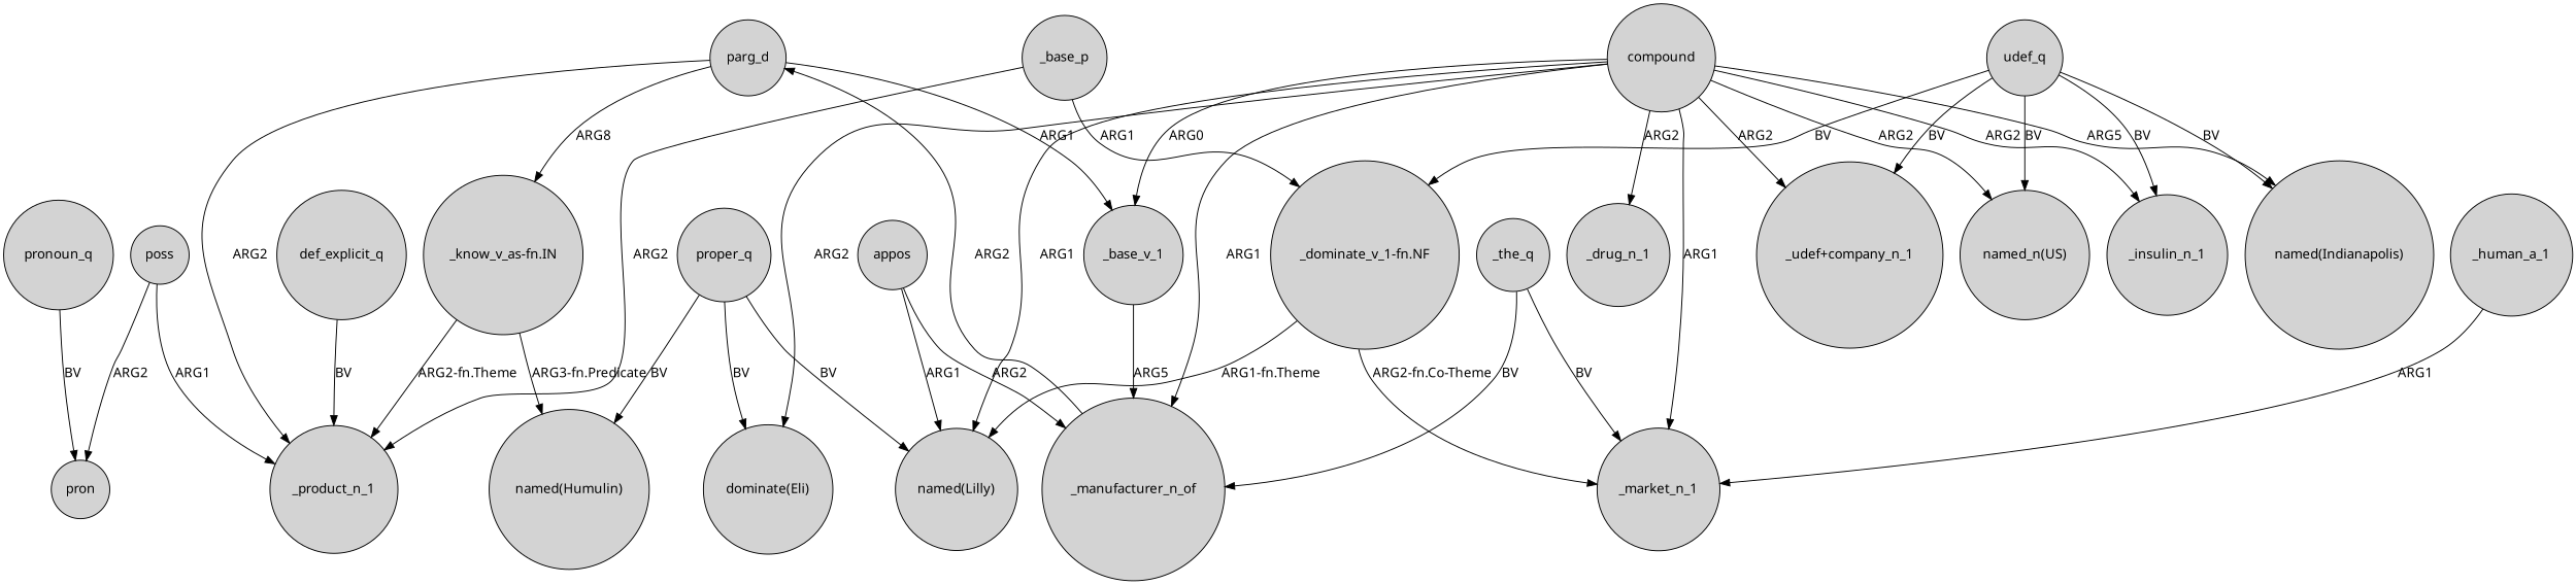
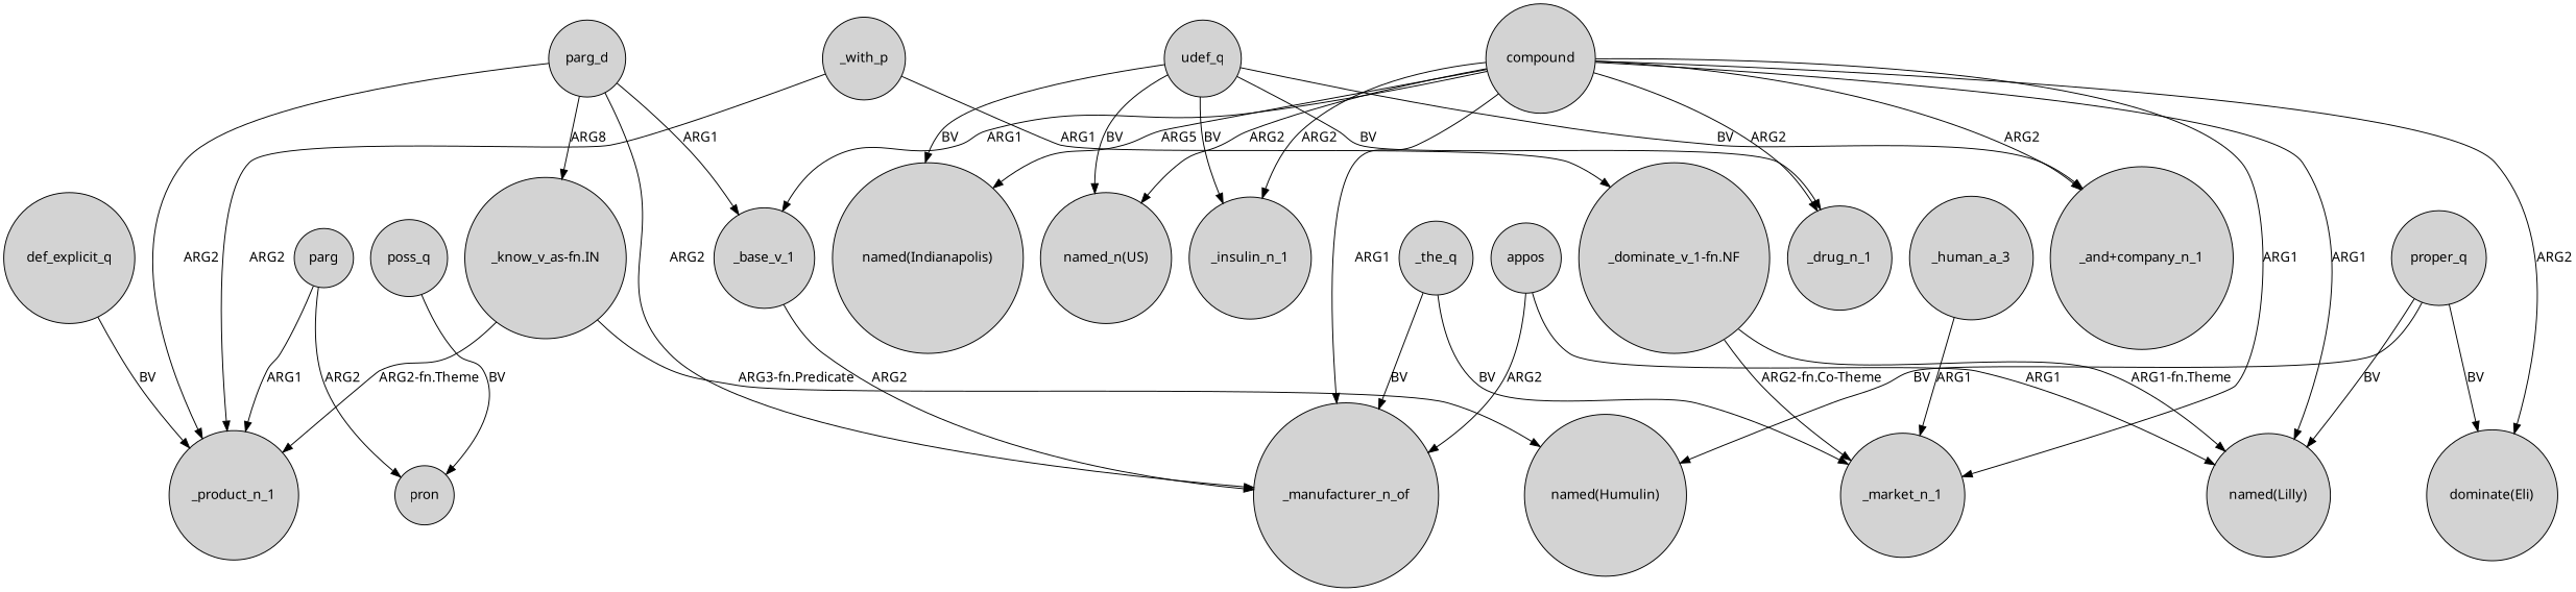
  digraph {
    fontname="Noto Sans"
    node [fontname="Noto Sans" shape=circle style=filled]
    edge [fontname="Noto Sans"]
    def_explicit_q
    _product_n_1
    udef_q
    _insulin_n_1
    "named_n(US)"
    "named(Indianapolis)"
    _drug_n_1
-   "_and+company_n_1" [label="_udef+company_n_1"]
+   "_and+company_n_1"
    parg_d
    _manufacturer_n_of
    "_know_v_as-fn.IN"
    _base_v_1
    "named(Humulin)"
    compound
    _market_n_1
    "named(Lilly)"
    n17 [label="dominate(Eli)"]
-   poss
+   poss [label=parg]
    pron
-   _human_a_1
+   _human_a_1 [label=_human_a_3]
    "_dominate_v_1-fn.NF"
    appos
-   pronoun_q
+   pronoun_q [label=poss_q]
    proper_q
    _the_q
-   _with_p [label=_base_p]
+   _with_p
    def_explicit_q -> _product_n_1 [label=BV]
    udef_q -> _insulin_n_1 [label=BV]
    udef_q -> "named_n(US)" [label=BV]
    udef_q -> "named(Indianapolis)" [label=BV]
-   udef_q -> "_dominate_v_1-fn.NF" [label=BV]
+   udef_q -> _drug_n_1 [label=BV]
    udef_q -> "_and+company_n_1" [label=BV]
    parg_d -> _product_n_1 [label=ARG2]
-   _manufacturer_n_of -> parg_d [label=ARG2]
+   parg_d -> _manufacturer_n_of [label=ARG2]
    parg_d -> "_know_v_as-fn.IN" [label=ARG8]
    parg_d -> _base_v_1 [label=ARG1]
    "_know_v_as-fn.IN" -> _product_n_1 [label="ARG2-fn.Theme"]
    "_know_v_as-fn.IN" -> "named(Humulin)" [label="ARG3-fn.Predicate"]
-   _base_v_1 -> _manufacturer_n_of [label=ARG5]
+   _base_v_1 -> _manufacturer_n_of [label=ARG2]
    compound -> _insulin_n_1 [label=ARG2]
    compound -> "named_n(US)" [label=ARG2]
    compound -> "named(Indianapolis)" [label=ARG5]
    compound -> _drug_n_1 [label=ARG2]
    compound -> "_and+company_n_1" [label=ARG2]
    compound -> _manufacturer_n_of [label=ARG1]
-   compound -> _base_v_1 [label=ARG0]
+   compound -> _base_v_1 [label=ARG1]
    compound -> _market_n_1 [label=ARG1]
    compound -> "named(Lilly)" [label=ARG1]
    compound -> n17 [label=ARG2]
    poss -> _product_n_1 [label=ARG1]
    poss -> pron [label=ARG2]
    _human_a_1 -> _market_n_1 [label=ARG1]
    "_dominate_v_1-fn.NF" -> _market_n_1 [label="ARG2-fn.Co-Theme"]
    "_dominate_v_1-fn.NF" -> "named(Lilly)" [label="ARG1-fn.Theme"]
    appos -> _manufacturer_n_of [label=ARG2]
    appos -> "named(Lilly)" [label=ARG1]
    pronoun_q -> pron [label=BV]
    proper_q -> "named(Humulin)" [label=BV]
    proper_q -> "named(Lilly)" [label=BV]
    proper_q -> n17 [label=BV]
    _the_q -> _manufacturer_n_of [label=BV]
    _the_q -> _market_n_1 [label=BV]
    _with_p -> _product_n_1 [label=ARG2]
    _with_p -> "_dominate_v_1-fn.NF" [label=ARG1]
  }
